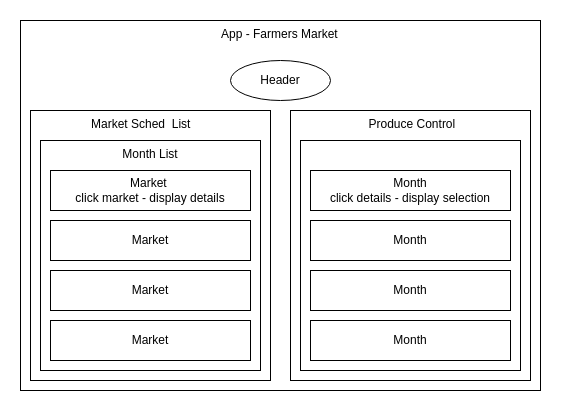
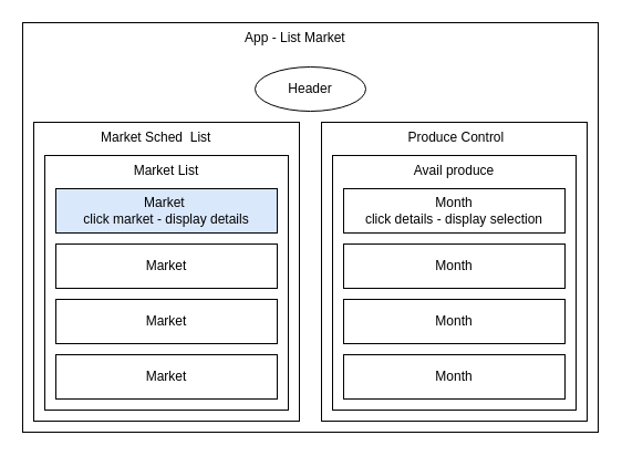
  <mxCell id="0" />
  <mxCell id="1" parent="0" />
  <mxCell id="2" value="" style="rounded=0;whiteSpace=wrap;html=1;" vertex="1" parent="1"><mxGeometry x="20" y="20" width="520" height="370" as="geometry" /></mxCell>
- <mxCell id="3" value="App - Farmers Market" style="text;strokeColor=none;fillColor=none;spacingLeft=4;spacingRight=4;overflow=hidden;rotatable=0;points=[[0,0.5],[1,0.5]];portConstraint=eastwest;fontSize=12;" vertex="1" parent="1"><mxGeometry x="215" y="20" width="130" height="30" as="geometry" /></mxCell>
+ <mxCell id="3" value="App - List Market" style="text;strokeColor=none;fillColor=none;spacingLeft=4;spacingRight=4;overflow=hidden;rotatable=0;points=[[0,0.5],[1,0.5]];portConstraint=eastwest;fontSize=12;" vertex="1" parent="1"><mxGeometry x="215" y="20" width="130" height="30" as="geometry" /></mxCell>
  <mxCell id="4" value="Header" style="ellipse;whiteSpace=wrap;html=1;align=center;" vertex="1" parent="1"><mxGeometry x="230" y="60" width="100" height="40" as="geometry" /></mxCell>
  <mxCell id="5" value="" style="whiteSpace=wrap;html=1;align=center;" vertex="1" parent="1"><mxGeometry x="290" y="110" width="240" height="270" as="geometry" /></mxCell>
  <mxCell id="6" value="" style="whiteSpace=wrap;html=1;align=center;" vertex="1" parent="1"><mxGeometry x="30" y="110" width="240" height="270" as="geometry" /></mxCell>
  <mxCell id="7" value="Market Sched  List" style="text;strokeColor=none;fillColor=none;spacingLeft=4;spacingRight=4;overflow=hidden;rotatable=0;points=[[0,0.5],[1,0.5]];portConstraint=eastwest;fontSize=12;" vertex="1" parent="1"><mxGeometry x="85" y="110" width="130" height="30" as="geometry" /></mxCell>
  <mxCell id="8" value="Produce Control" style="text;strokeColor=none;fillColor=none;spacingLeft=4;spacingRight=4;overflow=hidden;rotatable=0;points=[[0,0.5],[1,0.5]];portConstraint=eastwest;fontSize=12;" vertex="1" parent="1"><mxGeometry x="362.5" y="110" width="107.5" height="30" as="geometry" /></mxCell>
  <mxCell id="9" value="" style="whiteSpace=wrap;html=1;align=center;" vertex="1" parent="1"><mxGeometry x="40" y="140" width="220" height="230" as="geometry" /></mxCell>
- <mxCell id="10" value="Month List" style="text;strokeColor=none;fillColor=none;spacingLeft=4;spacingRight=4;overflow=hidden;rotatable=0;points=[[0,0.5],[1,0.5]];portConstraint=eastwest;fontSize=12;align=center;" vertex="1" parent="1"><mxGeometry x="100" y="140" width="100" height="30" as="geometry" /></mxCell>
- <mxCell id="11" value="Market&amp;nbsp;&lt;br&gt;click market - display details" style="whiteSpace=wrap;html=1;align=center;" vertex="1" parent="1"><mxGeometry x="50" y="170" width="200" height="40" as="geometry" /></mxCell>
+ <mxCell id="10" value="Market List" style="text;strokeColor=none;fillColor=none;spacingLeft=4;spacingRight=4;overflow=hidden;rotatable=0;points=[[0,0.5],[1,0.5]];portConstraint=eastwest;fontSize=12;align=center;" vertex="1" parent="1"><mxGeometry x="100" y="140" width="100" height="30" as="geometry" /></mxCell>
+ <mxCell id="11" value="Market&amp;nbsp;&lt;br&gt;click market - display details" style="whiteSpace=wrap;html=1;align=center;fillColor=#dae8fc;" vertex="1" parent="1"><mxGeometry x="50" y="170" width="200" height="40" as="geometry" /></mxCell>
  <mxCell id="12" value="Market" style="whiteSpace=wrap;html=1;align=center;" vertex="1" parent="1"><mxGeometry x="50" y="220" width="200" height="40" as="geometry" /></mxCell>
  <mxCell id="13" value="Market" style="whiteSpace=wrap;html=1;align=center;" vertex="1" parent="1"><mxGeometry x="50" y="270" width="200" height="40" as="geometry" /></mxCell>
  <mxCell id="14" value="Market" style="whiteSpace=wrap;html=1;align=center;" vertex="1" parent="1"><mxGeometry x="50" y="320" width="200" height="40" as="geometry" /></mxCell>
  <mxCell id="15" value="" style="whiteSpace=wrap;html=1;align=center;" vertex="1" parent="1"><mxGeometry x="300" y="140" width="220" height="230" as="geometry" /></mxCell>
+ <mxCell id="16" value="Avail produce" style="text;strokeColor=none;fillColor=none;spacingLeft=4;spacingRight=4;overflow=hidden;rotatable=0;points=[[0,0.5],[1,0.5]];portConstraint=eastwest;fontSize=12;align=center;" vertex="1" parent="1"><mxGeometry x="310" y="140" width="200" height="30" as="geometry" /></mxCell>
  <mxCell id="17" value="Month&lt;br&gt;click details - display selection" style="whiteSpace=wrap;html=1;align=center;" vertex="1" parent="1"><mxGeometry x="310" y="170" width="200" height="40" as="geometry" /></mxCell>
  <mxCell id="18" value="Month" style="whiteSpace=wrap;html=1;align=center;" vertex="1" parent="1"><mxGeometry x="310" y="220" width="200" height="40" as="geometry" /></mxCell>
  <mxCell id="19" value="Month" style="whiteSpace=wrap;html=1;align=center;" vertex="1" parent="1"><mxGeometry x="310" y="270" width="200" height="40" as="geometry" /></mxCell>
  <mxCell id="20" value="Month" style="whiteSpace=wrap;html=1;align=center;" vertex="1" parent="1"><mxGeometry x="310" y="320" width="200" height="40" as="geometry" /></mxCell>
